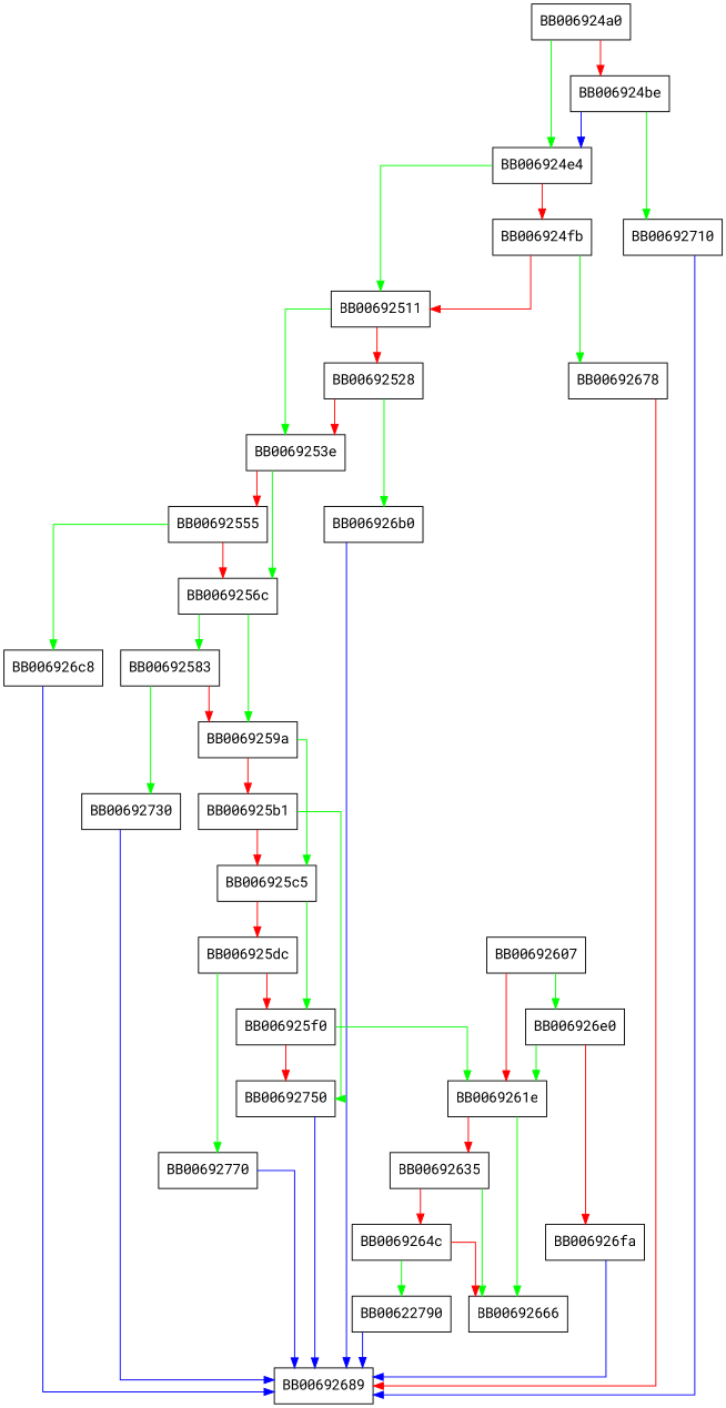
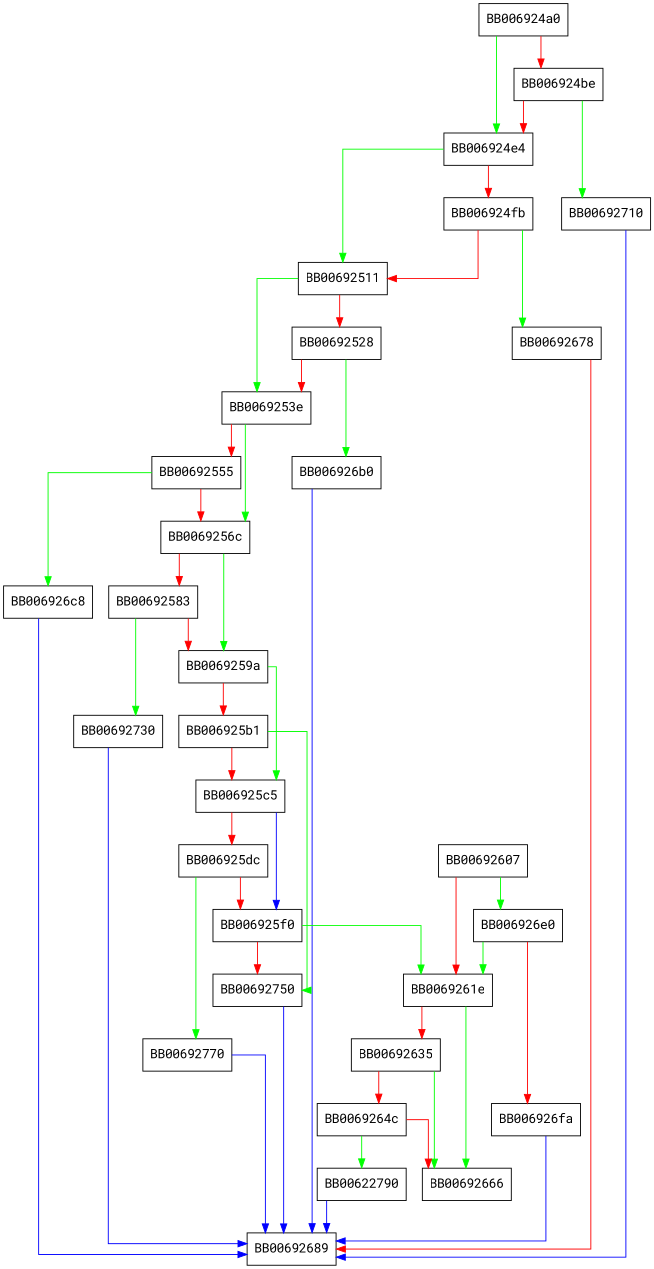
  digraph {
    fontname="Roboto Mono"
    splines=ortho
    node [fontname="Roboto Mono" shape=box]
    edge [color=red fontname="Roboto Mono"]
    BB006924a0
    BB006924e4
    BB006924be
    BB00692511
    BB006924fb
    BB00692710
    BB0069253e
    BB00692528
    BB00692678
    BB00692689
    BB0069256c
    BB00692555
    BB006926b0
    BB0069259a
    BB00692583
    BB006926c8
    BB006925c5
    BB006925b1
    BB00692730
    BB006925f0
    BB006925dc
    BB00692750
    BB0069261e
    BB00692770
    BB00692666
    BB00692635
    BB00692607
    BB006926e0
    BB0069264c
    BB006926fa
    n31 [label=BB00622790]
    BB006924a0 -> BB006924e4 [color=green]
    BB006924a0 -> BB006924be
    BB006924e4 -> BB00692511 [color=green]
    BB006924e4 -> BB006924fb
-   BB006924be -> BB006924e4 [color=blue]
+   BB006924be -> BB006924e4
    BB006924be -> BB00692710 [color=green]
    BB00692511 -> BB0069253e [color=green]
    BB00692511 -> BB00692528
    BB006924fb -> BB00692511
    BB006924fb -> BB00692678 [color=green]
    BB00692710 -> BB00692689 [color=blue]
    BB0069253e -> BB0069256c [color=green]
    BB0069253e -> BB00692555
    BB00692528 -> BB0069253e
    BB00692528 -> BB006926b0 [color=green]
    BB00692678 -> BB00692689
    BB0069256c -> BB0069259a [color=green]
-   BB0069256c -> BB00692583 [color=green]
+   BB0069256c -> BB00692583
    BB00692555 -> BB0069256c
    BB00692555 -> BB006926c8 [color=green]
    BB006926b0 -> BB00692689 [color=blue]
    BB0069259a -> BB006925c5 [color=green]
    BB0069259a -> BB006925b1
    BB00692583 -> BB0069259a
    BB00692583 -> BB00692730 [color=green]
    BB006926c8 -> BB00692689 [color=blue]
-   BB006925c5 -> BB006925f0 [color=green]
+   BB006925c5 -> BB006925f0 [color=blue]
    BB006925c5 -> BB006925dc
    BB006925b1 -> BB006925c5
    BB006925b1 -> BB00692750 [color=green]
    BB00692730 -> BB00692689 [color=blue]
    BB006925f0 -> BB00692750
    BB006925f0 -> BB0069261e [color=green]
    BB006925dc -> BB006925f0
    BB006925dc -> BB00692770 [color=green]
    BB00692750 -> BB00692689 [color=blue]
    BB0069261e -> BB00692666 [color=green]
    BB0069261e -> BB00692635
    BB00692770 -> BB00692689 [color=blue]
    BB00692635 -> BB00692666 [color=green]
    BB00692635 -> BB0069264c
    BB00692607 -> BB0069261e
    BB00692607 -> BB006926e0 [color=green]
    BB006926e0 -> BB0069261e [color=green]
    BB006926e0 -> BB006926fa
    BB0069264c -> BB00692666
    BB0069264c -> n31 [color=green]
    BB006926fa -> BB00692689 [color=blue]
    n31 -> BB00692689 [color=blue]
  }
